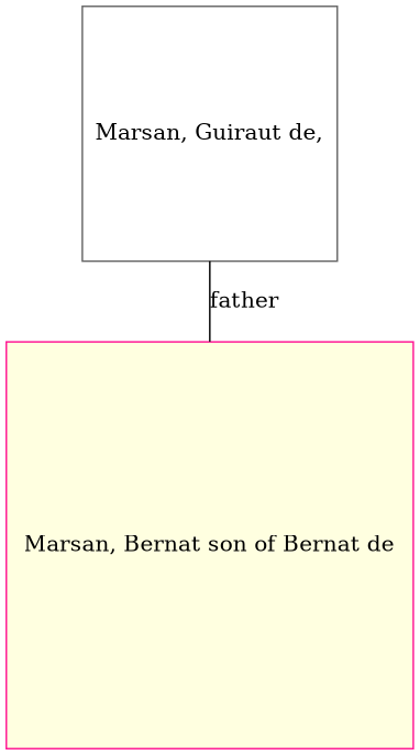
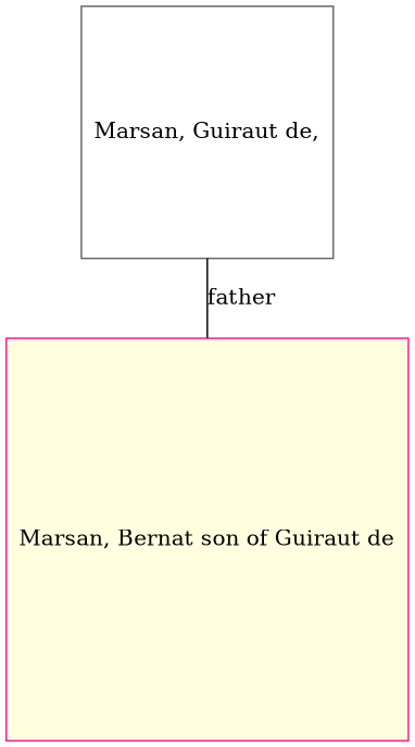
  digraph {
    node [regular=1 shape=box style=filled]
-   n1 [color=deeppink label="Marsan, Bernat son of Bernat de" fillcolor=lightyellow]
+   n1 [color=deeppink label="Marsan, Bernat son of Guiraut de" fillcolor=lightyellow]
    n2 [color=gray40 label="Marsan, Guiraut de," fillcolor=white]
    n2 -> n1 [arrowsize=0.0 dir=none label=father]
  }
